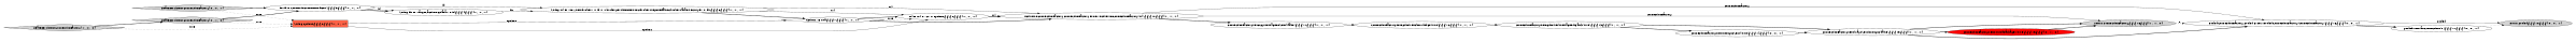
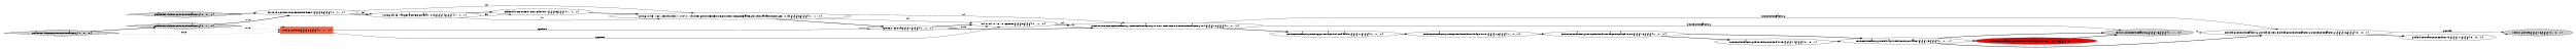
  digraph {
    rankdir=LR
    node [fillcolor=white shape=ellipse style=filled]
    edge [style=bold]
    n1 [fillcolor=lightgray label="createPersistentConnectionFactory['0', '1', '0']" shape=diamond]
    n2 [label="int id = counter.incrementAndGet()@@@3@@@['1', '1', '1']"]
    n3 [fillcolor=tomato label="String options@@@2@@@['1', '1', '1']" shape=box]
    n4 [label="String url = \"vm://test-broker-\" + id + \"?broker.persistent=true&broker.useJmx=false&broker.dataDirectory=\" + dir@@@6@@@['1', '1', '1']"]
    n5 [label="String dir = \"target/activemq-data-\" + id@@@4@@@['1', '1', '1']"]
    n6 [label="options != null@@@7@@@['1', '1', '1']" shape=diamond]
    n7 [label="url = url + \"&\" + options@@@8@@@['1', '1', '1']"]
    n8 [label="ActiveMQConnectionFactory connectionFactory = new ActiveMQConnectionFactory(url)@@@10@@@['1', '1', '1']"]
+   n9 [label="FileUtil.removeDir(new File(dir))@@@5@@@['1', '1', '1']"]
    n10 [label="PooledConnectionFactory pooled = new PooledConnectionFactory(connectionFactory)@@@16@@@['0', '0', '1']"]
    n11 [fillcolor=lightgray label="return connectionFactory@@@16@@@['1', '1', '0']"]
    n12 [label="connectionFactory.setCopyMessageOnSend(false)@@@11@@@['1', '1', '1']"]
    n13 [label="pooled.setMaxConnections(8)@@@17@@@['0', '0', '1']"]
    n14 [fillcolor=lightgray label="return pooled@@@18@@@['0', '0', '1']"]
    n15 [label="connectionFactory.setOptimizeAcknowledge(true)@@@12@@@['1', '1', '1']"]
    n16 [label="connectionFactory.setUseAsyncSend(true)@@@14@@@['0', '0', '1']"]
    n17 [label="connectionFactory.setAlwaysSessionAsync(false)@@@15@@@['1', '1', '1']"]
    n18 [fillcolor=red label="connectionFactory.setTrustAllPackages(true)@@@15@@@['0', '1', '0']"]
    n19 [fillcolor=lightgray label="createPersistentConnectionFactory['0', '0', '1']" shape=diamond]
    n20 [label="connectionFactory.setOptimizedMessageDispatch(true)@@@13@@@['1', '1', '1']"]
    n21 [fillcolor=lightgray label="createPersistentConnectionFactory['1', '0', '0']" shape=diamond]
    n1 -> n2
    n1 -> n3 [label=true style=dotted]
    n2 -> n4 [label=id style=solid]
    n2 -> n5 [label=id style=solid]
    n2 -> n5
    n3 -> n6 [label=options style=solid]
    n3 -> n7 [label=options style=solid]
    n4 -> n6
    n4 -> n7 [label=url style=solid]
    n4 -> n8 [label=url style=solid]
    n5 -> n4 [label=dir style=solid]
+   n5 -> n9
+   n5 -> n9 [label=dir style=solid]
    n6 -> n7 [label=true style=dotted]
    n6 -> n7
    n6 -> n8
    n7 -> n8 [label=url style=solid]
    n7 -> n8
    n8 -> n10 [label=connectionFactory style=solid]
    n8 -> n11 [label=connectionFactory style=solid]
    n8 -> n12
+   n9 -> n4
    n10 -> n13
    n10 -> n14 [label=pooled style=solid]
    n11 -> n10 [label=0 style=dashed]
    n12 -> n15
    n13 -> n14 [style=dotted]
    n15 -> n20
    n16 -> n17
    n17 -> n10
    n17 -> n11
    n17 -> n18
    n18 -> n11
    n19 -> n2
    n19 -> n3 [label=true style=dotted]
    n20 -> n16
    n20 -> n17
    n21 -> n1
    n21 -> n3 [label=true style=dotted]
  }
